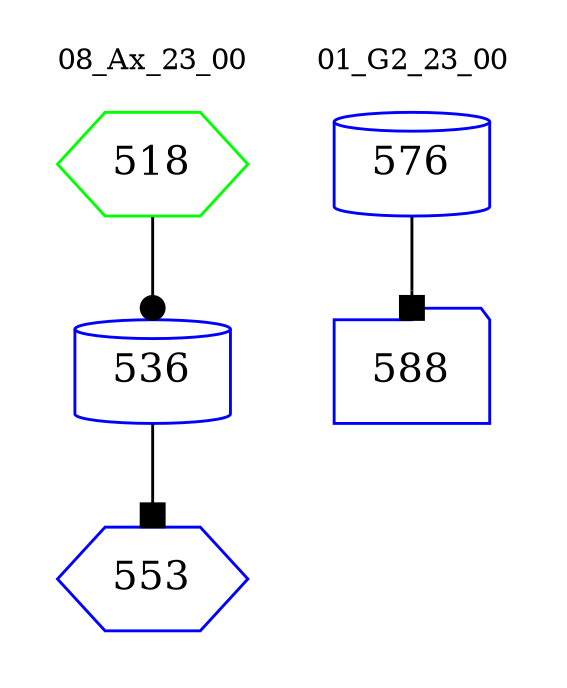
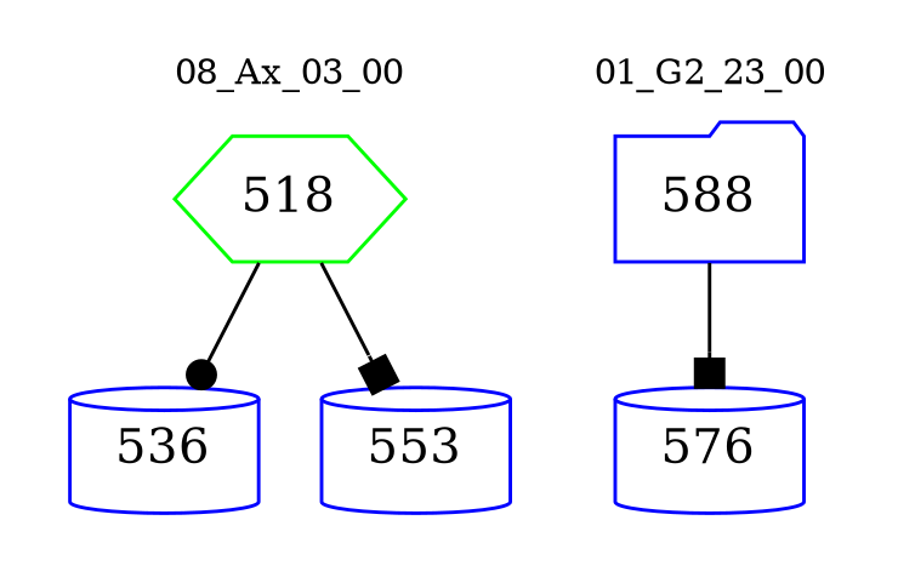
  digraph {
    node [color=blue shape=hexagon]
    edge [arrowhead=box color=black]
    n1 [color=green label=518]
    n2 [label=536 shape=cylinder]
-   n3 [label=553]
+   n3 [label=553 shape=cylinder]
    n4 [label=576 shape=cylinder]
    n5 [label=588 shape=folder]
    subgraph cluster_1 {
      color=white
      fontsize=10
-     label="08_Ax_23_00"
+     label="08_Ax_03_00"
      n1
      n2
      n3
    }
    subgraph cluster_2 {
      color=white
      fontsize=10
      label="01_G2_23_00"
      n4
      n5
    }
    n1 -> n2 [arrowhead=dot]
-   n2 -> n3
-   n4 -> n5
+   n1 -> n3
+   n5 -> n4
  }
